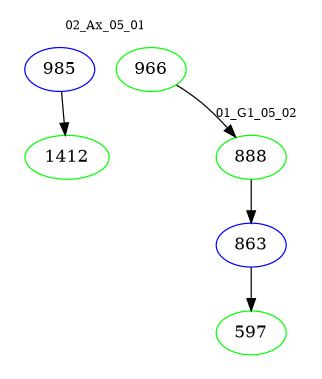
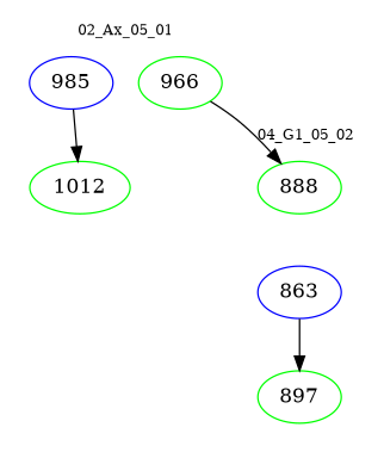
  digraph {
    node [color=green]
    edge [color=black]
    n1 [label=966]
    n2 [color=blue label=985]
-   n3 [label=1412]
+   n3 [label=1012]
    n4 [label=888]
    n5 [color=blue label=863]
-   n6 [label=597]
+   n6 [label=897]
    subgraph cluster_1 {
      color=white
      fontsize=10
      label="02_Ax_05_01"
      n1
      n2
      n3
    }
    subgraph cluster_2 {
      color=white
      fontsize=10
-     label="01_G1_05_02"
+     label="04_G1_05_02"
      n4
      n5
      n6
    }
    n1 -> n4
    n2 -> n3
-   n4 -> n5
    n5 -> n6
  }
